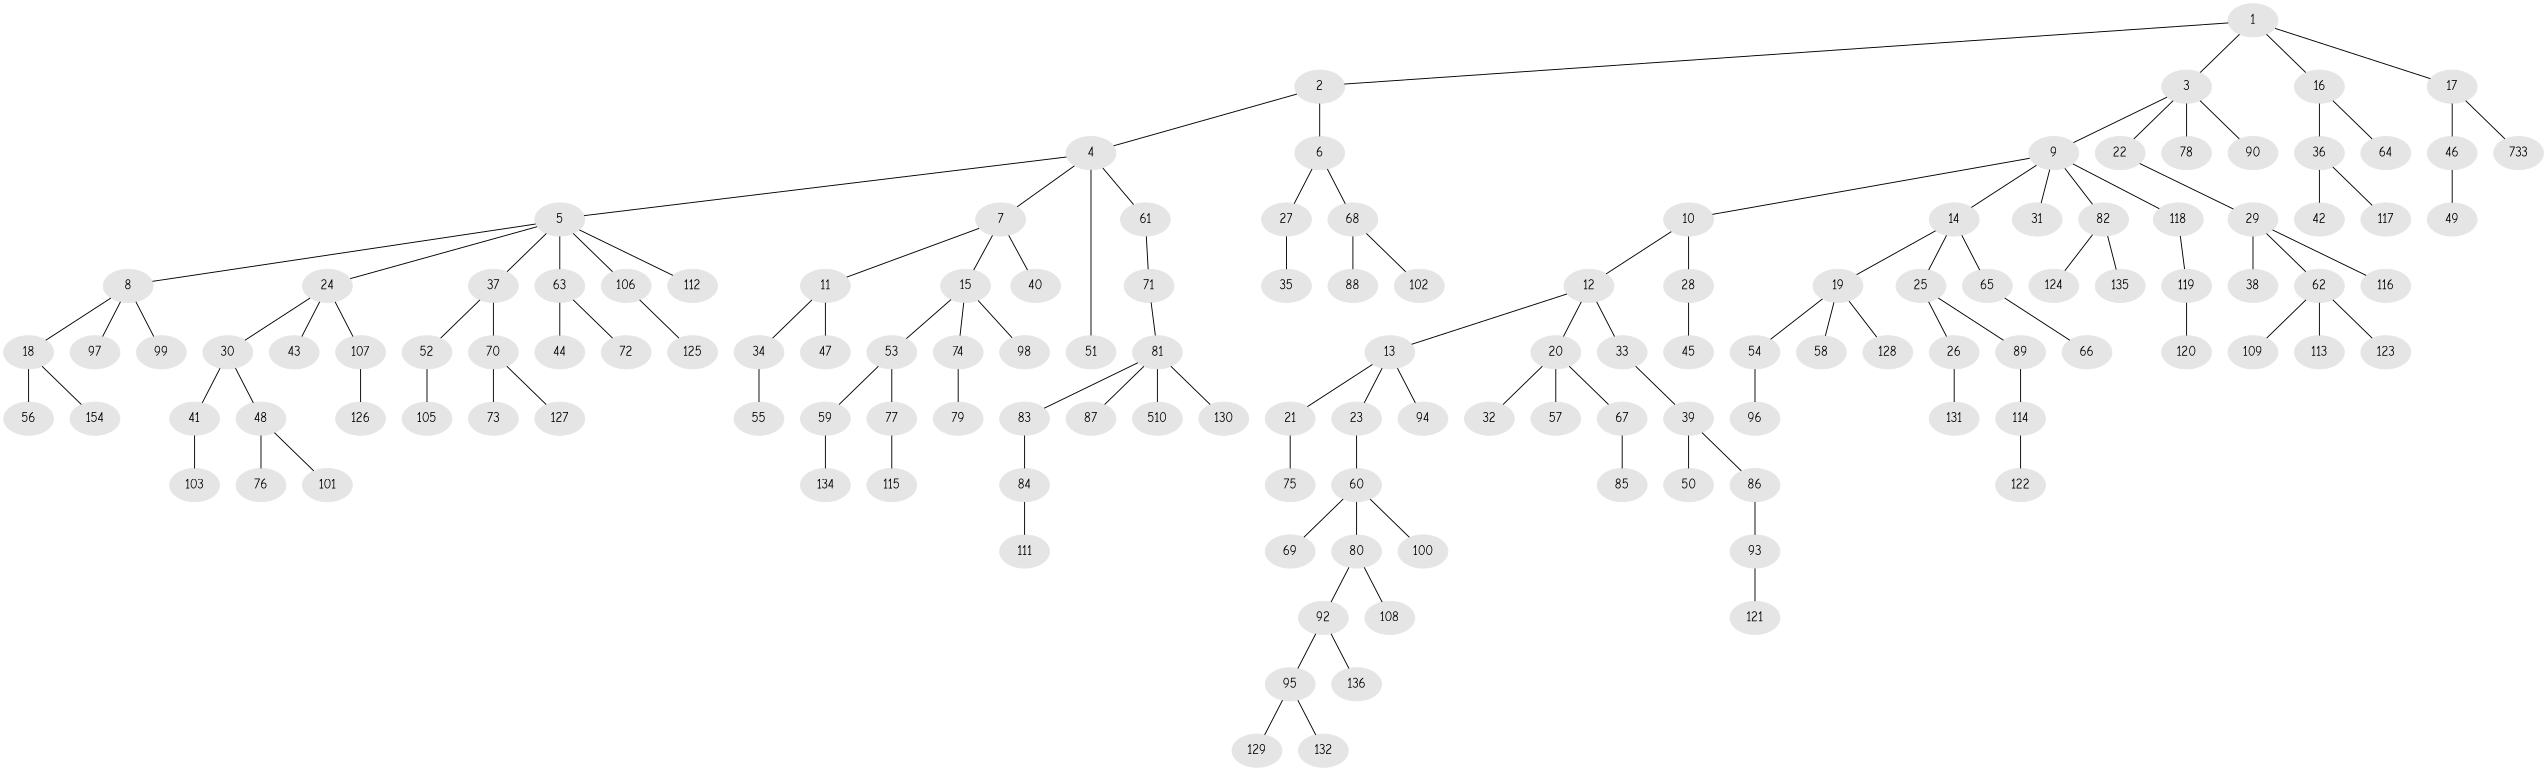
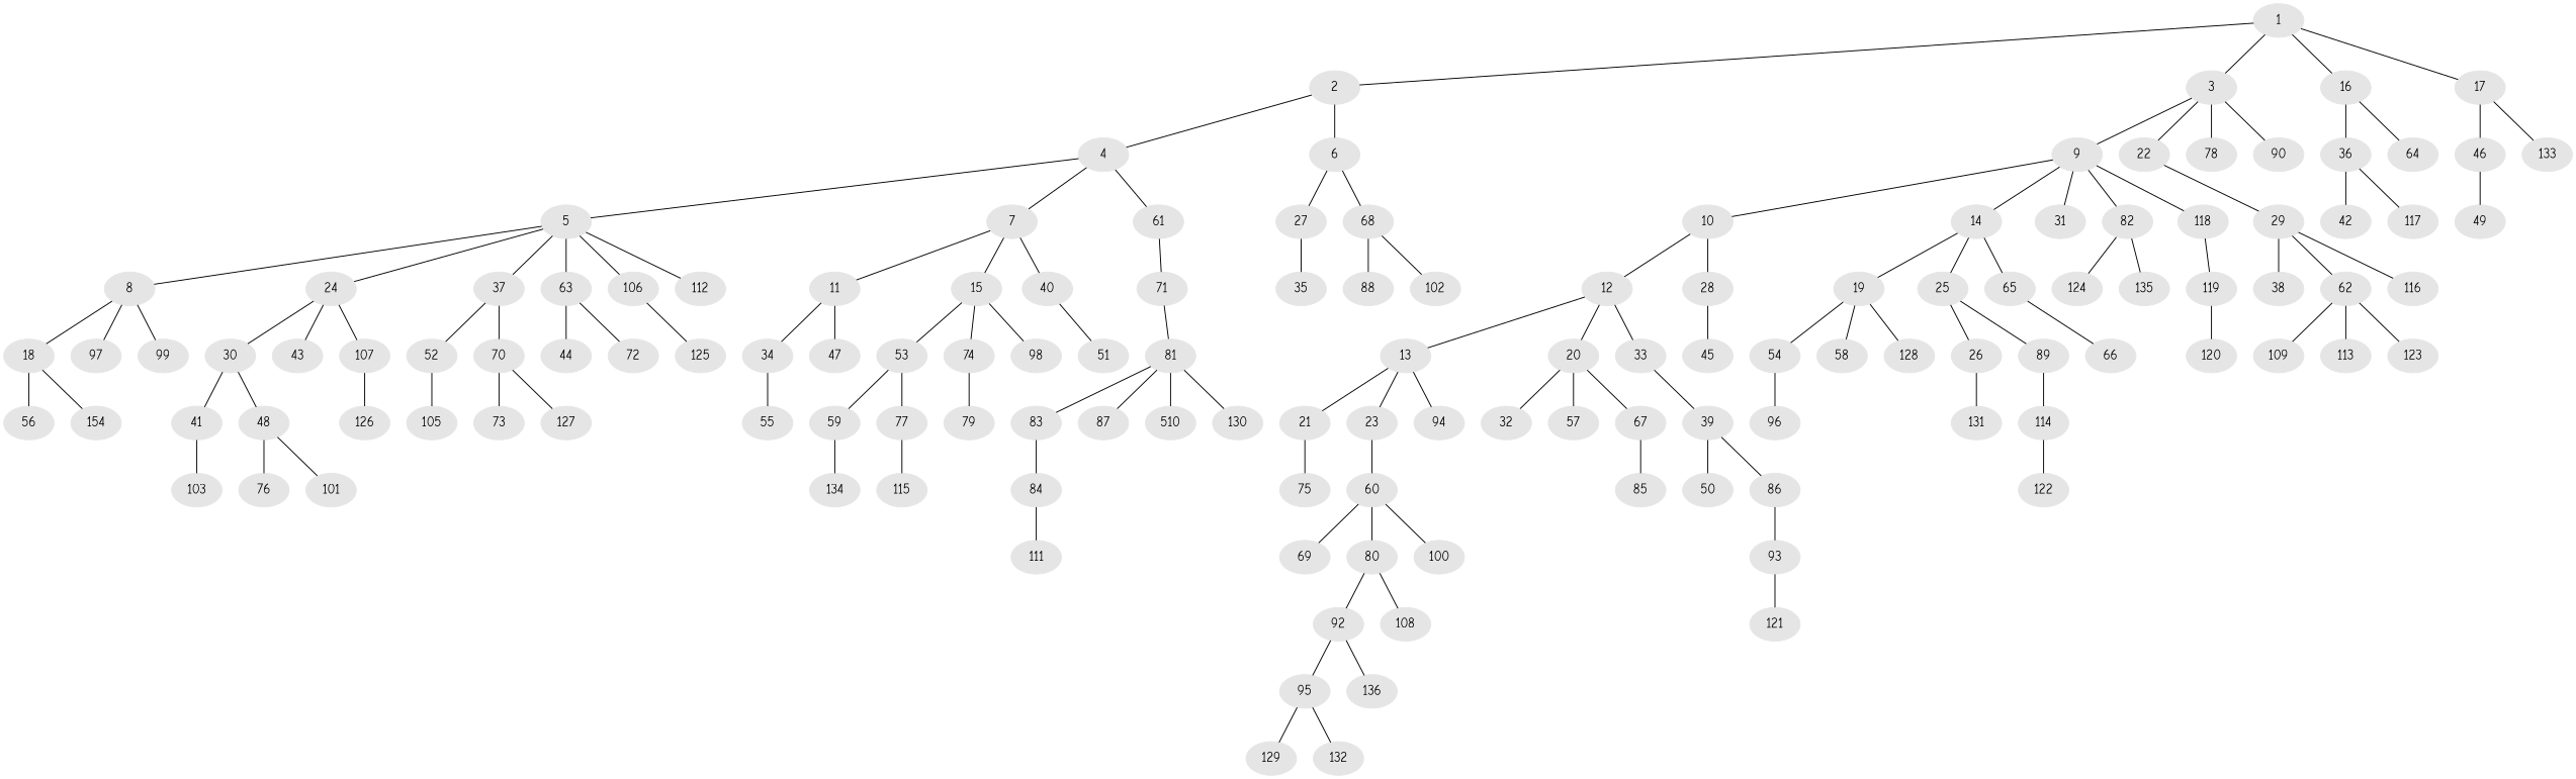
  graph {
    fontname="Comic Neue"
    node [color=gray90 fontname="Comic Neue" style=filled]
    edge [fontname="Comic Neue"]
    1
    2
    3
    16
    17
    4
    6
    9
    22
    78
    90
    36
    64
    46
-   133 [label=733]
+   133
    5
    7
    51
    61
    27
    68
    10
    14
    31
    82
    118
    29
    8
    24
    37
    63
    106
    112
    11
    15
    40
    71
    18
    97
    99
    30
    43
    107
    52
    70
    44
    72
    125
    35
    88
    102
    34
    47
    53
    74
    98
    56
    n58 [label=154]
    12
    28
    19
    25
    65
    124
    135
    119
    13
    20
    33
    45
    55
    21
    23
    94
    32
    57
    67
    39
    75
    60
    54
    58
    128
    26
    89
    66
    59
    77
    79
    42
    117
    49
    96
    85
    38
    62
    116
    69
    80
    100
    41
    48
    126
    131
    114
    109
    113
    123
    103
    76
    101
    50
    86
    105
    73
    127
    93
    134
    115
    92
    108
    81
    83
    87
    n125 [label=510]
    130
    95
    136
    84
    111
    121
    122
    129
    132
    120
    1 -- 2
    1 -- 3
    1 -- 16
    1 -- 17
    2 -- 4
    2 -- 6
    3 -- 9
    3 -- 22
    3 -- 78
    3 -- 90
    16 -- 36
    16 -- 64
    17 -- 46
    17 -- 133
    4 -- 5
    4 -- 7
-   4 -- 51
+   40 -- 51
    4 -- 61
    6 -- 27
    6 -- 68
    9 -- 10
    9 -- 14
    9 -- 31
    9 -- 82
    9 -- 118
    22 -- 29
    36 -- 42
    36 -- 117
    46 -- 49
    5 -- 8
    5 -- 24
    5 -- 37
    5 -- 63
    5 -- 106
    5 -- 112
    7 -- 11
    7 -- 15
    7 -- 40
    61 -- 71
    27 -- 35
    68 -- 88
    68 -- 102
    10 -- 12
    10 -- 28
    14 -- 19
    14 -- 25
    14 -- 65
    82 -- 124
    82 -- 135
    118 -- 119
    29 -- 38
    29 -- 62
    29 -- 116
    8 -- 18
    8 -- 97
    8 -- 99
    24 -- 30
    24 -- 43
    24 -- 107
    37 -- 52
    37 -- 70
    63 -- 44
    63 -- 72
    106 -- 125
    11 -- 34
    11 -- 47
    15 -- 53
    15 -- 74
    15 -- 98
    71 -- 81
    18 -- 56
    18 -- n58
    30 -- 41
    30 -- 48
    107 -- 126
    52 -- 105
    70 -- 73
    70 -- 127
    34 -- 55
    53 -- 59
    53 -- 77
    74 -- 79
    12 -- 13
    12 -- 20
    12 -- 33
    28 -- 45
    19 -- 54
    19 -- 58
    19 -- 128
    25 -- 26
    25 -- 89
    65 -- 66
    119 -- 120
    13 -- 21
    13 -- 23
    13 -- 94
    20 -- 32
    20 -- 57
    20 -- 67
    33 -- 39
    21 -- 75
    23 -- 60
    67 -- 85
    39 -- 50
    39 -- 86
    60 -- 69
    60 -- 80
    60 -- 100
    54 -- 96
    26 -- 131
    89 -- 114
    59 -- 134
    77 -- 115
    62 -- 109
    62 -- 113
    62 -- 123
    80 -- 92
    80 -- 108
    41 -- 103
    48 -- 76
    48 -- 101
    114 -- 122
    86 -- 93
    93 -- 121
    92 -- 95
    92 -- 136
    81 -- 83
    81 -- 87
    81 -- n125
    81 -- 130
    83 -- 84
    95 -- 129
    95 -- 132
    84 -- 111
  }
